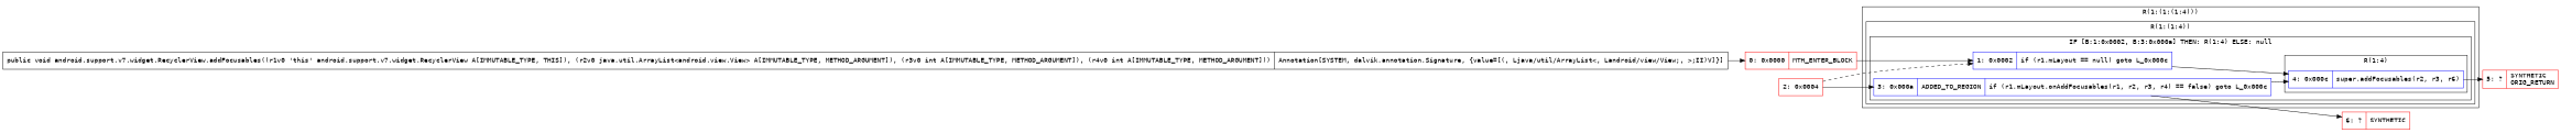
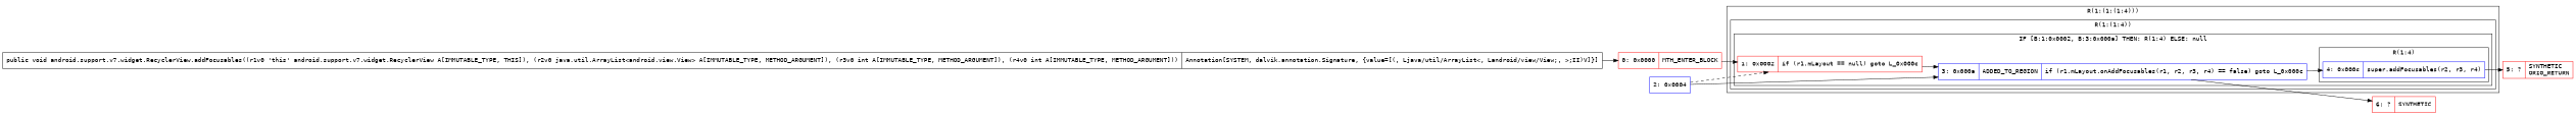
  digraph {
    fontname="DejaVu Sans Mono"
    rankdir=LR
    node [color=red fontname="DejaVu Sans Mono" shape=record]
    edge [fontname="DejaVu Sans Mono"]
-   n1 [color=blue label="{4\:\ 0x000c|super.addFocusables(r2, r3, r6)\l}"]
-   n2 [color=blue label="{1\:\ 0x0002|if (r1.mLayout == null) goto L_0x000c\l}"]
+   n1 [color=blue label="{4\:\ 0x000c|super.addFocusables(r2, r3, r4)\l}"]
+   n2 [label="{1\:\ 0x0002|if (r1.mLayout == null) goto L_0x000c\l}"]
    n3 [color=blue label="{3\:\ 0x000a|ADDED_TO_REGION\l|if (r1.mLayout.onAddFocusables(r1, r2, r3, r4) == false) goto L_0x000c\l}"]
    n4 [label="{5\:\ ?|SYNTHETIC\lORIG_RETURN\l}"]
    n5 [label="{6\:\ ?|SYNTHETIC\l}"]
-   n6 [label="{2\:\ 0x0004}"]
+   n6 [color=blue label="{2\:\ 0x0004}"]
    n7 [label="{0\:\ 0x0000|MTH_ENTER_BLOCK\l}"]
    n8 [label="{public void android.support.v7.widget.RecyclerView.addFocusables((r1v0 'this' android.support.v7.widget.RecyclerView A[IMMUTABLE_TYPE, THIS]), (r2v0 java.util.ArrayList\<android.view.View\> A[IMMUTABLE_TYPE, METHOD_ARGUMENT]), (r3v0 int A[IMMUTABLE_TYPE, METHOD_ARGUMENT]), (r4v0 int A[IMMUTABLE_TYPE, METHOD_ARGUMENT]))  | Annotation[SYSTEM, dalvik.annotation.Signature, \{value=[(, Ljava\/util\/ArrayList\<, Landroid\/view\/View;, \>;II)V]\}]\l}" color=""]
    subgraph cluster_1 {
      label="R(1:(1:(1:4)))"
      subgraph cluster_2 {
        label="R(1:(1:4))"
        subgraph cluster_3 {
          label="IF [B:1:0x0002, B:3:0x000a] THEN: R(1:4) ELSE: null"
          n2
          n3
          subgraph cluster_4 {
            label="R(1:4)"
            n1
          }
        }
      }
    }
    n1 -> n4
-   n2 -> n1
+   n2 -> n3
    n3 -> n1
    n3 -> n5 [style=solid]
    n6 -> n2 [style=dashed]
    n6 -> n3
    n7 -> n2
    n8 -> n7
  }
